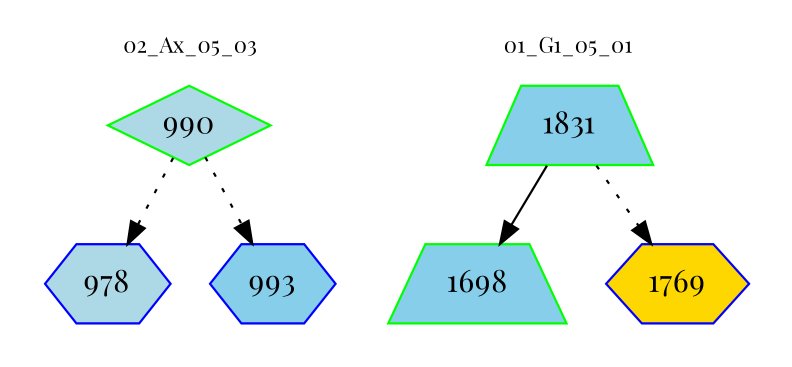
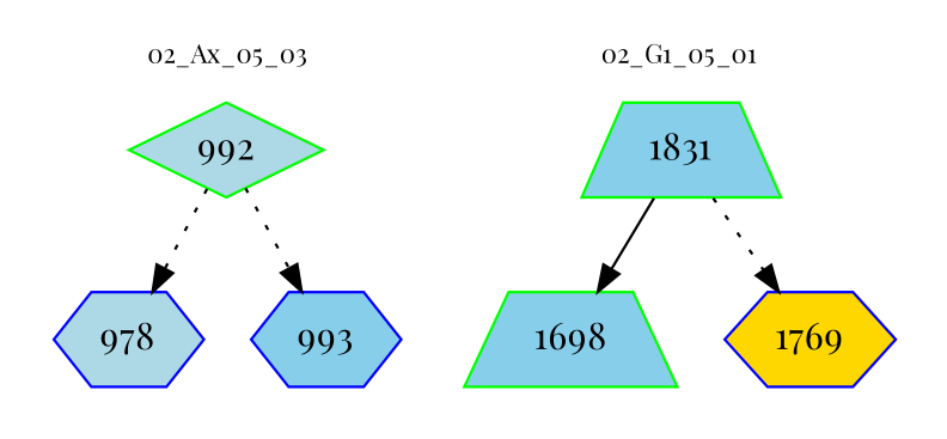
  digraph {
    fontname="Playfair Display"
    node [color=green fillcolor=skyblue fontname="Playfair Display" shape=hexagon style=filled]
    edge [color=black fontname="Playfair Display" style=dotted]
-   n1 [fillcolor=lightblue label=990 shape=diamond]
+   n1 [fillcolor=lightblue label=992 shape=diamond]
    n2 [color=blue fillcolor=lightblue label=978]
    n3 [color=blue label=993]
    n4 [label=1831 shape=trapezium]
    n5 [label=1698 shape=trapezium]
    n6 [color=blue fillcolor=gold label=1769]
    subgraph cluster_1 {
      color=white
      fontsize=10
      label="02_Ax_05_03"
      n1
      n2
      n3
    }
    subgraph cluster_2 {
      color=white
      fontsize=10
-     label="01_G1_05_01"
+     label="02_G1_05_01"
      n4
      n5
      n6
    }
    n1 -> n2
    n1 -> n3
    n4 -> n5 [style=solid]
    n4 -> n6
  }
